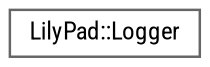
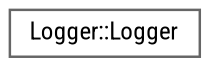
  digraph {
    rankdir=LR
    fontname="Roboto Condensed"
-   n1 [color=grey40 fillcolor=white fontname="Roboto Condensed" fontsize=10 height=0.2 label="LilyPad::Logger" shape=box style=filled width=0.4]
+   n1 [color=grey40 fillcolor=white fontname="Roboto Condensed" fontsize=10 height=0.2 label="Logger::Logger" shape=box style=filled width=0.4]
  }
